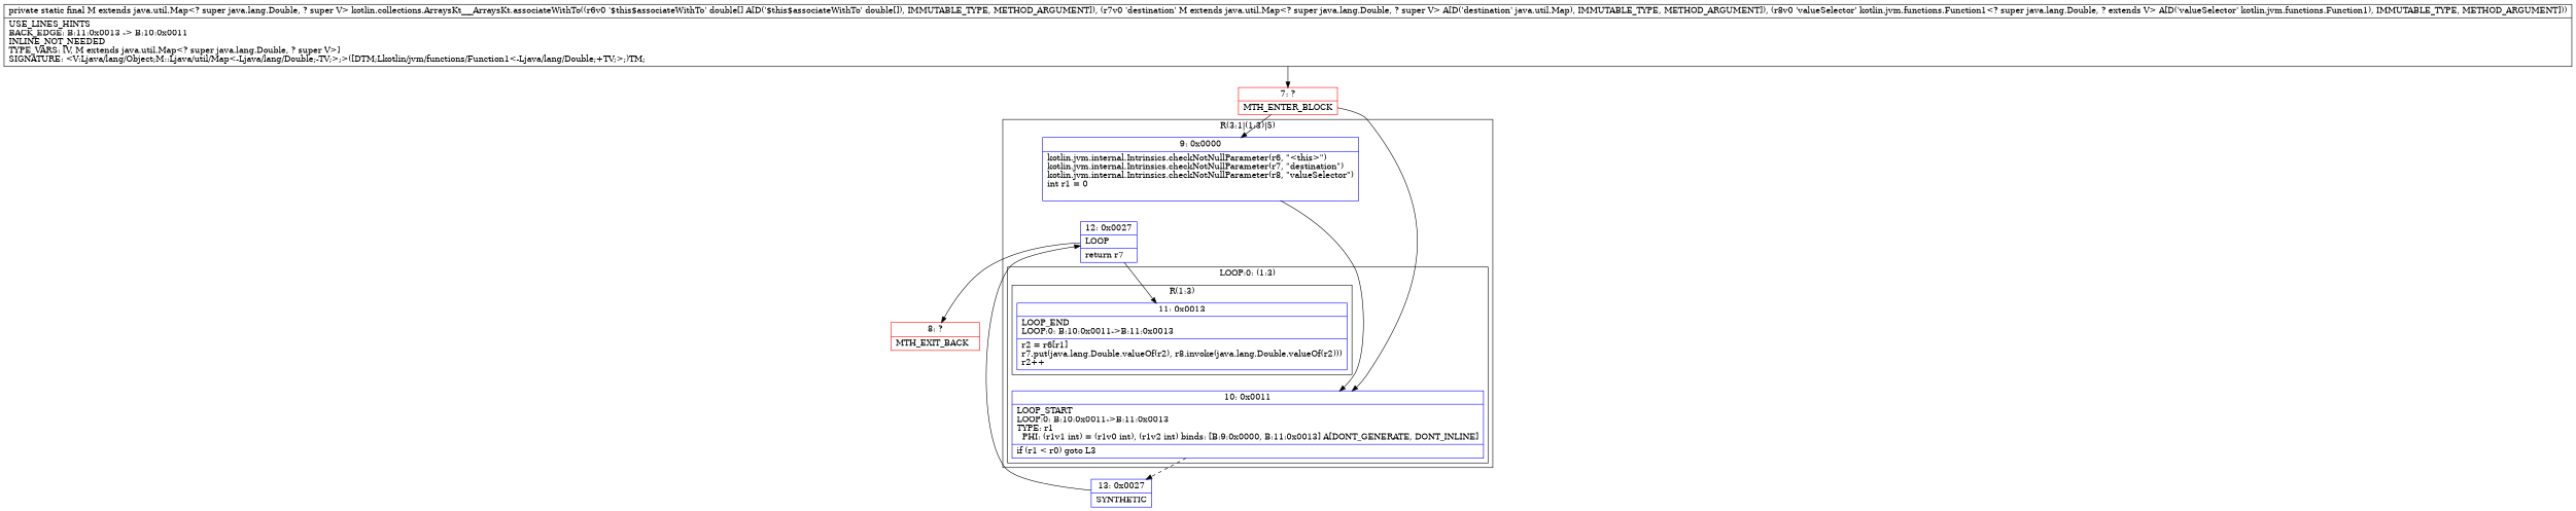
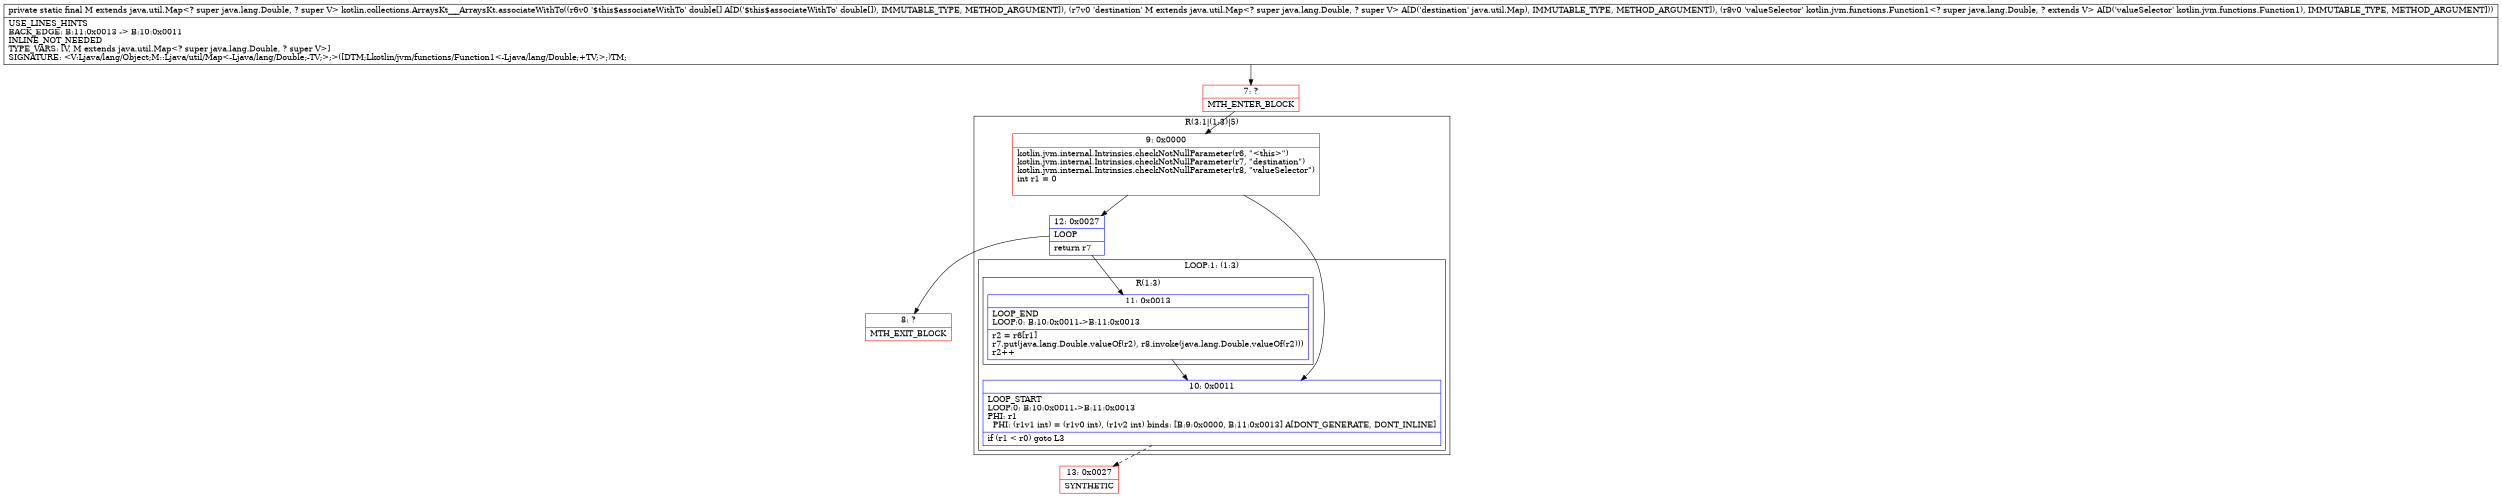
  digraph {
    node [color=blue shape=record]
    n1 [label="{11\:\ 0x0013|LOOP_END\lLOOP:0: B:10:0x0011\-\>B:11:0x0013\l|r2 = r6[r1]\lr7.put(java.lang.Double.valueOf(r2), r8.invoke(java.lang.Double.valueOf(r2)))\lr2++\l}"]
-   n2 [label="{10\:\ 0x0011|LOOP_START\lLOOP:0: B:10:0x0011\-\>B:11:0x0013\lTYPE: r1 \l  PHI: (r1v1 int) = (r1v0 int), (r1v2 int) binds: [B:9:0x0000, B:11:0x0013] A[DONT_GENERATE, DONT_INLINE]\l|if (r1 \< r0) goto L3\l}"]
-   n3 [label="{9\:\ 0x0000|kotlin.jvm.internal.Intrinsics.checkNotNullParameter(r6, \"\<this\>\")\lkotlin.jvm.internal.Intrinsics.checkNotNullParameter(r7, \"destination\")\lkotlin.jvm.internal.Intrinsics.checkNotNullParameter(r8, \"valueSelector\")\lint r1 = 0\l\l}"]
+   n2 [label="{10\:\ 0x0011|LOOP_START\lLOOP:0: B:10:0x0011\-\>B:11:0x0013\lPHI: r1 \l  PHI: (r1v1 int) = (r1v0 int), (r1v2 int) binds: [B:9:0x0000, B:11:0x0013] A[DONT_GENERATE, DONT_INLINE]\l|if (r1 \< r0) goto L3\l}"]
+   n3 [color=red label="{9\:\ 0x0000|kotlin.jvm.internal.Intrinsics.checkNotNullParameter(r6, \"\<this\>\")\lkotlin.jvm.internal.Intrinsics.checkNotNullParameter(r7, \"destination\")\lkotlin.jvm.internal.Intrinsics.checkNotNullParameter(r8, \"valueSelector\")\lint r1 = 0\l\l}"]
    n4 [label="{12\:\ 0x0027|LOOP\l|return r7\l}"]
-   n5 [label="{13\:\ 0x0027|SYNTHETIC\l}"]
-   n6 [color=red label="{8\:\ ?|MTH_EXIT_BACK\l}"]
+   n5 [color=red label="{13\:\ 0x0027|SYNTHETIC\l}"]
+   n6 [color=red label="{8\:\ ?|MTH_EXIT_BLOCK\l}"]
    n7 [color=red label="{7\:\ ?|MTH_ENTER_BLOCK\l}"]
    n8 [label="{private static final M extends java.util.Map\<? super java.lang.Double, ? super V\> kotlin.collections.ArraysKt___ArraysKt.associateWithTo((r6v0 '$this$associateWithTo' double[] A[D('$this$associateWithTo' double[]), IMMUTABLE_TYPE, METHOD_ARGUMENT]), (r7v0 'destination' M extends java.util.Map\<? super java.lang.Double, ? super V\> A[D('destination' java.util.Map), IMMUTABLE_TYPE, METHOD_ARGUMENT]), (r8v0 'valueSelector' kotlin.jvm.functions.Function1\<? super java.lang.Double, ? extends V\> A[D('valueSelector' kotlin.jvm.functions.Function1), IMMUTABLE_TYPE, METHOD_ARGUMENT]))  | USE_LINES_HINTS\lBACK_EDGE: B:11:0x0013 \-\> B:10:0x0011\lINLINE_NOT_NEEDED\lTYPE_VARS: [V, M extends java.util.Map\<? super java.lang.Double, ? super V\>]\lSIGNATURE: \<V:Ljava\/lang\/Object;M::Ljava\/util\/Map\<\-Ljava\/lang\/Double;\-TV;\>;\>([DTM;Lkotlin\/jvm\/functions\/Function1\<\-Ljava\/lang\/Double;+TV;\>;)TM;\l}" color=""]
    subgraph cluster_1 {
      label="R(3:1|(1:3)|5)"
      n3
      n4
      subgraph cluster_2 {
-       label="LOOP:0: (1:3)"
+       label="LOOP:1: (1:3)"
        n2
        subgraph cluster_3 {
          label="R(1:3)"
          n1
        }
      }
    }
-   n7 -> n2
+   n1 -> n2
    n2 -> n5 [style=dashed]
    n3 -> n2
    n4 -> n1
    n4 -> n6
-   n5 -> n4
+   n3 -> n4
    n7 -> n3
    n8 -> n7
  }
